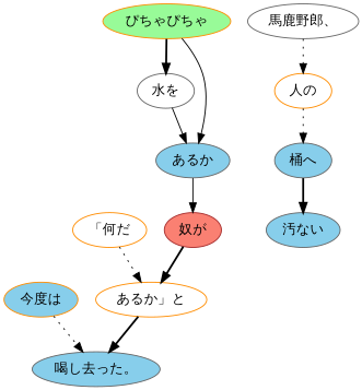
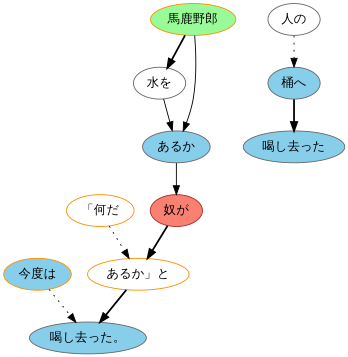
  digraph {
    node [color=gray40 fillcolor=skyblue style=filled]
    edge [style=dotted]
    n1 [color=darkorange label="今度は"]
    n2 [label="喝し去った。"]
    n3 [color=darkorange fillcolor=white label="「何だ"]
    n4 [color=darkorange fillcolor=white label="あるか」と"]
-   n5 [fillcolor=white label="馬鹿野郎、"]
-   n6 [color=darkorange fillcolor=white label="人の"]
+   n6 [fillcolor=white label="人の"]
    n7 [label="桶へ"]
-   n8 [label="汚ない"]
+   n8 [label="喝し去った"]
    n9 [fillcolor=white label="水を"]
    n10 [label="あるか"]
    n11 [color=brown fillcolor=salmon label="奴が"]
-   n12 [color=darkorange fillcolor=palegreen label="ぴちゃぴちゃ"]
+   n12 [color=darkorange fillcolor=palegreen label="馬鹿野郎"]
    n1 -> n2
    n3 -> n4
    n4 -> n2 [style=bold]
-   n5 -> n6
    n6 -> n7
    n7 -> n8 [style=bold]
    n9 -> n10 [style=solid]
    n10 -> n11 [style=solid]
    n11 -> n4 [style=bold]
    n12 -> n9 [style=bold]
    n12 -> n10 [style=solid]
  }
